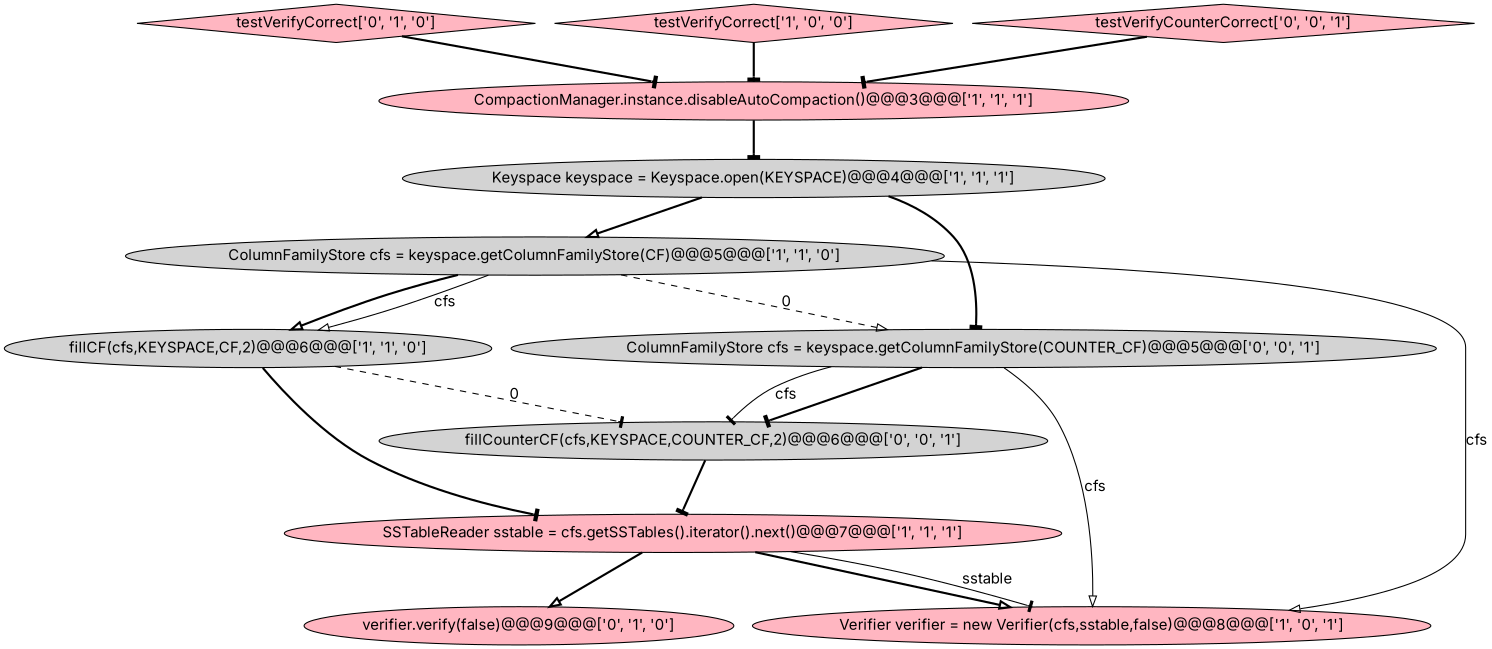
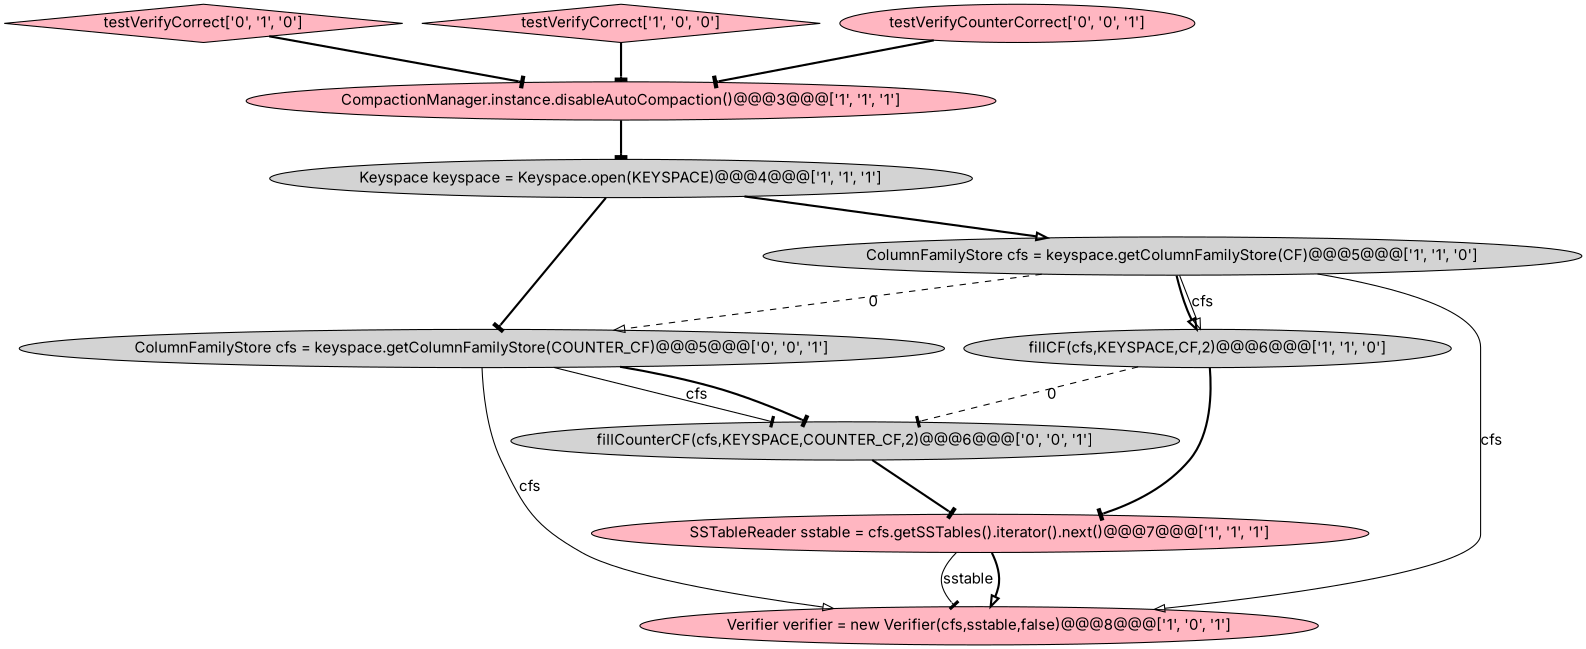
  digraph {
    fontname=Inter
    node [fillcolor=lightpink fontname=Inter shape=ellipse style=filled]
    edge [arrowhead=tee fontname=Inter style=bold]
    n1 [label="testVerifyCorrect['0', '1', '0']" shape=diamond]
    n2 [label="CompactionManager.instance.disableAutoCompaction()@@@3@@@['1', '1', '1']"]
    n3 [fillcolor=lightgrey label="Keyspace keyspace = Keyspace.open(KEYSPACE)@@@4@@@['1', '1', '1']"]
    n4 [fillcolor=lightgrey label="ColumnFamilyStore cfs = keyspace.getColumnFamilyStore(CF)@@@5@@@['1', '1', '0']"]
    n5 [label="Verifier verifier = new Verifier(cfs,sstable,false)@@@8@@@['1', '0', '1']"]
    n6 [fillcolor=lightgrey label="fillCF(cfs,KEYSPACE,CF,2)@@@6@@@['1', '1', '0']"]
    n7 [fillcolor=lightgrey label="ColumnFamilyStore cfs = keyspace.getColumnFamilyStore(COUNTER_CF)@@@5@@@['0', '0', '1']"]
    n8 [fillcolor=lightgrey label="fillCounterCF(cfs,KEYSPACE,COUNTER_CF,2)@@@6@@@['0', '0', '1']"]
    n9 [label="SSTableReader sstable = cfs.getSSTables().iterator().next()@@@7@@@['1', '1', '1']"]
    n10 [label="testVerifyCorrect['1', '0', '0']" shape=diamond]
-   n11 [label="testVerifyCounterCorrect['0', '0', '1']" shape=diamond]
-   n12 [label="verifier.verify(false)@@@9@@@['0', '1', '0']"]
+   n11 [label="testVerifyCounterCorrect['0', '0', '1']"]
    n1 -> n2
    n2 -> n3
    n3 -> n4 [arrowhead=onormal]
    n3 -> n7
    n4 -> n5 [arrowhead=onormal label=cfs style=solid]
    n4 -> n6 [arrowhead=onormal label=cfs style=solid]
    n4 -> n6 [arrowhead=onormal]
    n4 -> n7 [arrowhead=onormal label=0 style=dashed]
    n6 -> n8 [label=0 style=dashed]
    n6 -> n9
    n7 -> n5 [arrowhead=onormal label=cfs style=solid]
    n7 -> n8 [label=cfs style=solid]
    n7 -> n8
    n8 -> n9
    n9 -> n5 [arrowhead=onormal]
    n9 -> n5 [label=sstable style=solid]
-   n9 -> n12 [arrowhead=onormal]
    n10 -> n2
    n11 -> n2
  }
